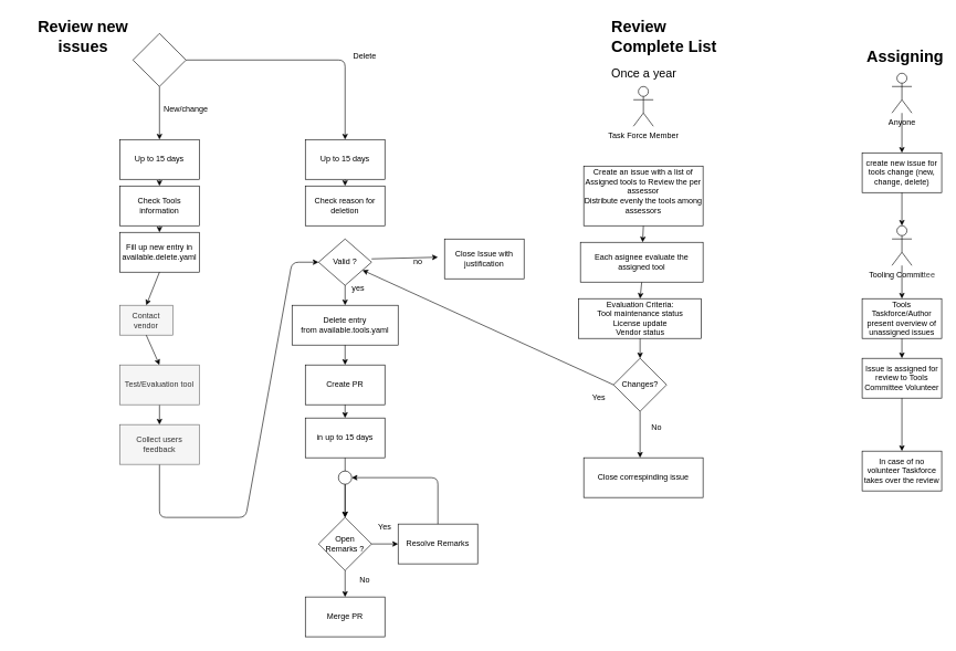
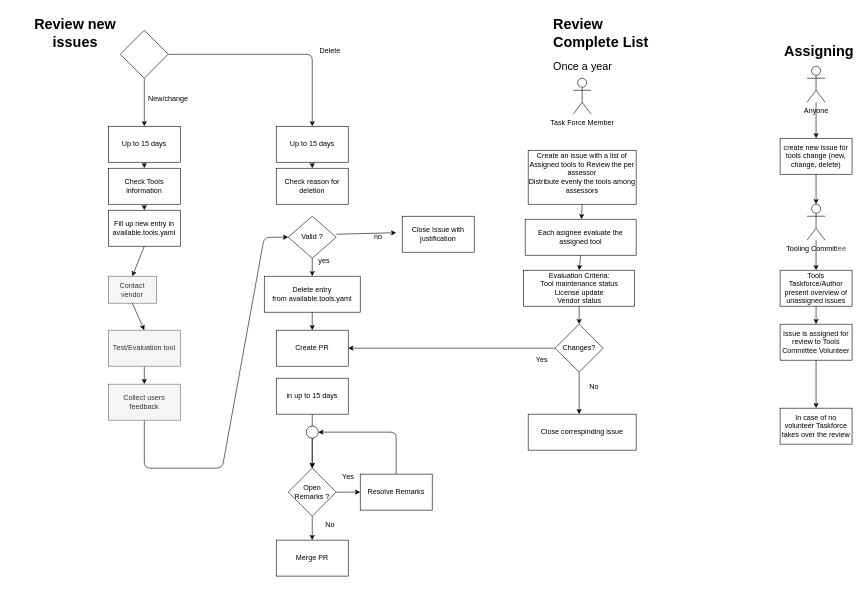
  <mxCell id="0" />
  <mxCell id="1" parent="0" />
  <mxCell id="2" value="create new issue for tools change (new, change, delete)" style="rounded=0;whiteSpace=wrap;html=1;" parent="1" vertex="1"><mxGeometry x="1300" y="230" width="120" height="60" as="geometry" /></mxCell>
  <mxCell id="3" value="" style="edgeStyle=none;html=1;" parent="1" source="4" target="2" edge="1"><mxGeometry relative="1" as="geometry" /></mxCell>
  <mxCell id="4" value="Anyone" style="shape=umlActor;verticalLabelPosition=bottom;verticalAlign=top;html=1;outlineConnect=0;" parent="1" vertex="1"><mxGeometry x="1345" y="110" width="30" height="60" as="geometry" /></mxCell>
  <mxCell id="5" value="Tooling Commit&lt;span style=&quot;color: rgb(63, 63, 63); background-color: transparent;&quot;&gt;tee&lt;/span&gt;" style="shape=umlActor;verticalLabelPosition=bottom;verticalAlign=top;html=1;outlineConnect=0;" parent="1" vertex="1"><mxGeometry x="1345" y="340" width="30" height="60" as="geometry" /></mxCell>
  <mxCell id="6" value="" style="endArrow=classic;html=1;exitX=0.5;exitY=1;exitDx=0;exitDy=0;" parent="1" source="2" target="5" edge="1"><mxGeometry width="50" height="50" relative="1" as="geometry"><mxPoint x="1470" y="300" as="sourcePoint" /><mxPoint x="1520" y="250" as="targetPoint" /></mxGeometry></mxCell>
  <mxCell id="7" value="Tools Taskforce/Author present overview of unassigned issues" style="rounded=0;whiteSpace=wrap;html=1;" parent="1" vertex="1"><mxGeometry x="1300" y="450" width="120" height="60" as="geometry" /></mxCell>
  <mxCell id="8" value="" style="endArrow=classic;html=1;entryX=0.5;entryY=0;entryDx=0;entryDy=0;" parent="1" source="5" target="7" edge="1"><mxGeometry width="50" height="50" relative="1" as="geometry"><mxPoint x="1560" y="320" as="sourcePoint" /><mxPoint x="1610" y="270" as="targetPoint" /></mxGeometry></mxCell>
  <mxCell id="9" value="Issue is assigned for review to Tools Committee Volunteer" style="rounded=0;whiteSpace=wrap;html=1;" parent="1" vertex="1"><mxGeometry x="1300" y="540" width="120" height="60" as="geometry" /></mxCell>
  <mxCell id="10" value="In case of no volunteer Taskforce takes over the review" style="rounded=0;whiteSpace=wrap;html=1;" parent="1" vertex="1"><mxGeometry x="1300" y="680" width="120" height="60" as="geometry" /></mxCell>
  <mxCell id="11" value="" style="endArrow=classic;html=1;exitX=0.5;exitY=1;exitDx=0;exitDy=0;entryX=0.5;entryY=0;entryDx=0;entryDy=0;" parent="1" source="7" target="9" edge="1"><mxGeometry width="50" height="50" relative="1" as="geometry"><mxPoint x="1280" y="600" as="sourcePoint" /><mxPoint x="1330" y="550" as="targetPoint" /></mxGeometry></mxCell>
  <mxCell id="12" value="" style="endArrow=classic;html=1;entryX=0.5;entryY=0;entryDx=0;entryDy=0;exitX=0.5;exitY=1;exitDx=0;exitDy=0;" parent="1" source="9" target="10" edge="1"><mxGeometry width="50" height="50" relative="1" as="geometry"><mxPoint x="1280" y="600" as="sourcePoint" /><mxPoint x="1330" y="550" as="targetPoint" /></mxGeometry></mxCell>
  <mxCell id="13" style="edgeStyle=none;html=1;exitX=0.5;exitY=1;exitDx=0;exitDy=0;" edge="1" parent="1" source="14" target="17"><mxGeometry relative="1" as="geometry" /></mxCell>
  <mxCell id="14" value="Check Tools information" style="rounded=0;whiteSpace=wrap;html=1;" parent="1" vertex="1"><mxGeometry x="180" y="280" width="120" height="60" as="geometry" /></mxCell>
  <mxCell id="15" value="&lt;font style=&quot;font-size: 24px;&quot;&gt;&lt;b&gt;Assigning&lt;/b&gt;&lt;/font&gt;" style="text;html=1;align=center;verticalAlign=middle;whiteSpace=wrap;rounded=0;" parent="1" vertex="1"><mxGeometry x="1335" y="70" width="60" height="30" as="geometry" /></mxCell>
  <mxCell id="16" value="&lt;font style=&quot;font-size: 24px;&quot;&gt;&lt;b style=&quot;&quot;&gt;Review new issues&lt;/b&gt;&lt;/font&gt;" style="text;html=1;align=center;verticalAlign=middle;whiteSpace=wrap;rounded=0;" parent="1" vertex="1"><mxGeometry x="20" y="40" width="210" height="30" as="geometry" /></mxCell>
- <mxCell id="17" value="Fill up new entry in available.delete.yaml" style="rounded=0;whiteSpace=wrap;html=1;" parent="1" vertex="1"><mxGeometry x="180" y="350" width="120" height="60" as="geometry" /></mxCell>
+ <mxCell id="17" value="Fill up new entry in available.tools.yaml" style="rounded=0;whiteSpace=wrap;html=1;" parent="1" vertex="1"><mxGeometry x="180" y="350" width="120" height="60" as="geometry" /></mxCell>
  <mxCell id="18" value="Contact vendor" style="rounded=0;whiteSpace=wrap;html=1;fillColor=#f5f5f5;fontColor=#333333;strokeColor=#666666;" parent="1" vertex="1"><mxGeometry x="180" y="460" width="80" height="45" as="geometry" /></mxCell>
  <mxCell id="19" style="edgeStyle=none;html=1;exitX=0.5;exitY=1;exitDx=0;exitDy=0;entryX=0.5;entryY=0;entryDx=0;entryDy=0;" edge="1" parent="1" source="20" target="22"><mxGeometry relative="1" as="geometry" /></mxCell>
  <mxCell id="20" value="Test/Evaluation tool" style="rounded=0;whiteSpace=wrap;html=1;fillColor=#f5f5f5;fontColor=#333333;strokeColor=#666666;" parent="1" vertex="1"><mxGeometry x="180" y="550" width="120" height="60" as="geometry" /></mxCell>
  <mxCell id="21" style="edgeStyle=none;html=1;exitX=0.5;exitY=1;exitDx=0;exitDy=0;entryX=0;entryY=0.5;entryDx=0;entryDy=0;" edge="1" parent="1" source="22" target="39"><mxGeometry relative="1" as="geometry"><mxPoint x="395" y="750" as="targetPoint" /><mxPoint x="225" y="750" as="sourcePoint" /><Array as="points"><mxPoint x="240" y="780" /><mxPoint x="370" y="780" /><mxPoint x="440" y="395" /></Array></mxGeometry></mxCell>
  <mxCell id="22" value="Collect users feedback" style="rounded=0;whiteSpace=wrap;html=1;fillColor=#f5f5f5;fontColor=#333333;strokeColor=#666666;" parent="1" vertex="1"><mxGeometry x="180" y="640" width="120" height="60" as="geometry" /></mxCell>
  <mxCell id="23" style="edgeStyle=none;html=1;exitX=0.5;exitY=1;exitDx=0;exitDy=0;" edge="1" parent="1" source="24" target="14"><mxGeometry relative="1" as="geometry" /></mxCell>
  <mxCell id="24" value="Up to 15 days" style="rounded=0;whiteSpace=wrap;html=1;" parent="1" vertex="1"><mxGeometry x="180" y="210" width="120" height="60" as="geometry" /></mxCell>
  <mxCell id="25" value="" style="rhombus;whiteSpace=wrap;html=1;" parent="1" vertex="1"><mxGeometry x="200" y="50" width="80" height="80" as="geometry" /></mxCell>
  <mxCell id="26" value="" style="endArrow=classic;html=1;exitX=0.5;exitY=1;exitDx=0;exitDy=0;entryX=0.5;entryY=0;entryDx=0;entryDy=0;" parent="1" source="25" target="24" edge="1"><mxGeometry width="50" height="50" relative="1" as="geometry"><mxPoint x="310" y="250" as="sourcePoint" /><mxPoint x="400" y="150" as="targetPoint" /></mxGeometry></mxCell>
  <mxCell id="27" value="New/change" style="text;html=1;align=center;verticalAlign=middle;whiteSpace=wrap;rounded=0;" parent="1" vertex="1"><mxGeometry x="250" y="150" width="60" height="30" as="geometry" /></mxCell>
  <mxCell id="28" value="Check reason for deletion" style="rounded=0;whiteSpace=wrap;html=1;" parent="1" vertex="1"><mxGeometry x="460" y="280" width="120" height="60" as="geometry" /></mxCell>
  <mxCell id="29" value="Close Issue with justification" style="rounded=0;whiteSpace=wrap;html=1;" parent="1" vertex="1"><mxGeometry x="670" y="360" width="120" height="60" as="geometry" /></mxCell>
  <mxCell id="30" value="Delete entry from&amp;nbsp;&lt;span style=&quot;color: rgb(0, 0, 0);&quot;&gt;available.tools.yaml&lt;/span&gt;" style="rounded=0;whiteSpace=wrap;html=1;" parent="1" vertex="1"><mxGeometry x="440" y="460" width="160" height="60" as="geometry" /></mxCell>
  <mxCell id="31" value="Create PR" style="rounded=0;whiteSpace=wrap;html=1;" parent="1" vertex="1"><mxGeometry x="460" y="550" width="120" height="60" as="geometry" /></mxCell>
  <mxCell id="32" style="edgeStyle=none;html=1;entryX=0.5;entryY=0;entryDx=0;entryDy=0;" parent="1" source="33" target="46" edge="1"><mxGeometry relative="1" as="geometry" /></mxCell>
  <mxCell id="33" value="in up to 15 days" style="rounded=0;whiteSpace=wrap;html=1;" parent="1" vertex="1"><mxGeometry x="460" y="630" width="120" height="60" as="geometry" /></mxCell>
  <mxCell id="34" value="Resolve Remarks" style="rounded=0;whiteSpace=wrap;html=1;" parent="1" vertex="1"><mxGeometry x="600" y="790" width="120" height="60" as="geometry" /></mxCell>
  <mxCell id="35" style="edgeStyle=none;html=1;exitX=0.5;exitY=1;exitDx=0;exitDy=0;" edge="1" parent="1" source="36" target="28"><mxGeometry relative="1" as="geometry" /></mxCell>
  <mxCell id="36" value="Up to 15 days" style="rounded=0;whiteSpace=wrap;html=1;" parent="1" vertex="1"><mxGeometry x="460" y="210" width="120" height="60" as="geometry" /></mxCell>
  <mxCell id="37" value="" style="endArrow=classic;html=1;exitX=1;exitY=0.5;exitDx=0;exitDy=0;entryX=0.5;entryY=0;entryDx=0;entryDy=0;" parent="1" source="25" target="36" edge="1"><mxGeometry width="50" height="50" relative="1" as="geometry"><mxPoint x="430" y="130" as="sourcePoint" /><mxPoint x="480" y="80" as="targetPoint" /><Array as="points"><mxPoint x="520" y="90" /></Array></mxGeometry></mxCell>
  <mxCell id="38" value="Delete" style="text;html=1;align=center;verticalAlign=middle;whiteSpace=wrap;rounded=0;" parent="1" vertex="1"><mxGeometry x="520" y="70" width="60" height="30" as="geometry" /></mxCell>
  <mxCell id="39" value="Valid ?" style="rhombus;whiteSpace=wrap;html=1;" parent="1" vertex="1"><mxGeometry x="480" y="360" width="80" height="70" as="geometry" /></mxCell>
  <mxCell id="40" value="" style="endArrow=classic;html=1;entryX=1;entryY=0.25;entryDx=0;entryDy=0;" parent="1" target="41" edge="1"><mxGeometry width="50" height="50" relative="1" as="geometry"><mxPoint x="560" y="390" as="sourcePoint" /><mxPoint x="570" y="550" as="targetPoint" /></mxGeometry></mxCell>
  <mxCell id="41" value="no" style="text;html=1;align=center;verticalAlign=middle;whiteSpace=wrap;rounded=0;" parent="1" vertex="1"><mxGeometry x="600" y="380" width="60" height="30" as="geometry" /></mxCell>
  <mxCell id="42" value="" style="endArrow=classic;html=1;exitX=0.5;exitY=1;exitDx=0;exitDy=0;entryX=0.5;entryY=0;entryDx=0;entryDy=0;" parent="1" source="39" target="30" edge="1"><mxGeometry width="50" height="50" relative="1" as="geometry"><mxPoint x="520" y="600" as="sourcePoint" /><mxPoint x="570" y="550" as="targetPoint" /></mxGeometry></mxCell>
  <mxCell id="43" value="yes" style="text;html=1;align=center;verticalAlign=middle;whiteSpace=wrap;rounded=0;" parent="1" vertex="1"><mxGeometry x="510" y="420" width="60" height="30" as="geometry" /></mxCell>
  <mxCell id="44" value="" style="endArrow=classic;html=1;exitX=0.5;exitY=1;exitDx=0;exitDy=0;entryX=0.5;entryY=0;entryDx=0;entryDy=0;" parent="1" source="30" target="31" edge="1"><mxGeometry width="50" height="50" relative="1" as="geometry"><mxPoint x="520" y="600" as="sourcePoint" /><mxPoint x="570" y="550" as="targetPoint" /></mxGeometry></mxCell>
  <mxCell id="45" value="" style="edgeStyle=none;html=1;" parent="1" source="46" target="47" edge="1"><mxGeometry relative="1" as="geometry" /></mxCell>
  <mxCell id="46" value="Open Remarks ?" style="rhombus;whiteSpace=wrap;html=1;" parent="1" vertex="1"><mxGeometry x="480" y="780" width="80" height="80" as="geometry" /></mxCell>
  <mxCell id="47" value="Merge PR" style="rounded=0;whiteSpace=wrap;html=1;" parent="1" vertex="1"><mxGeometry x="460" y="900" width="120" height="60" as="geometry" /></mxCell>
  <mxCell id="48" value="" style="ellipse;whiteSpace=wrap;html=1;aspect=fixed;" parent="1" vertex="1"><mxGeometry x="510" y="710" width="20" height="20" as="geometry" /></mxCell>
  <mxCell id="49" value="" style="endArrow=classic;html=1;exitX=0.5;exitY=0;exitDx=0;exitDy=0;entryX=1;entryY=0.5;entryDx=0;entryDy=0;" parent="1" source="34" target="48" edge="1"><mxGeometry width="50" height="50" relative="1" as="geometry"><mxPoint x="520" y="720" as="sourcePoint" /><mxPoint x="570" y="670" as="targetPoint" /><Array as="points"><mxPoint x="660" y="720" /></Array></mxGeometry></mxCell>
  <mxCell id="50" value="" style="endArrow=classic;html=1;entryX=0.5;entryY=0;entryDx=0;entryDy=0;" parent="1" target="46" edge="1"><mxGeometry width="50" height="50" relative="1" as="geometry"><mxPoint x="520" y="730" as="sourcePoint" /><mxPoint x="570" y="670" as="targetPoint" /></mxGeometry></mxCell>
  <mxCell id="51" value="" style="endArrow=classic;html=1;exitX=1;exitY=0.5;exitDx=0;exitDy=0;entryX=0;entryY=0.5;entryDx=0;entryDy=0;" parent="1" source="46" target="34" edge="1"><mxGeometry width="50" height="50" relative="1" as="geometry"><mxPoint x="520" y="720" as="sourcePoint" /><mxPoint x="570" y="670" as="targetPoint" /></mxGeometry></mxCell>
- <mxCell id="52" value="" style="endArrow=classic;html=1;exitX=0.5;exitY=1;exitDx=0;exitDy=0;entryX=0.5;entryY=0;entryDx=0;entryDy=0;" parent="1" source="31" target="33" edge="1"><mxGeometry width="50" height="50" relative="1" as="geometry"><mxPoint x="530" y="690" as="sourcePoint" /><mxPoint x="580" y="640" as="targetPoint" /></mxGeometry></mxCell>
  <mxCell id="53" value="" style="endArrow=classic;html=1;exitX=0.5;exitY=1;exitDx=0;exitDy=0;entryX=0.5;entryY=0;entryDx=0;entryDy=0;" parent="1" source="17" target="18" edge="1"><mxGeometry width="50" height="50" relative="1" as="geometry"><mxPoint x="330" y="610" as="sourcePoint" /><mxPoint x="240" y="500" as="targetPoint" /></mxGeometry></mxCell>
  <mxCell id="54" value="&lt;h1 style=&quot;margin-top: 0px;&quot;&gt;Review Complete List&lt;/h1&gt;&lt;p&gt;&lt;font style=&quot;font-size: 18px;&quot;&gt;O&lt;font style=&quot;&quot;&gt;nce a year&lt;/font&gt;&lt;/font&gt;&lt;/p&gt;" style="text;html=1;whiteSpace=wrap;overflow=hidden;rounded=0;" parent="1" vertex="1"><mxGeometry x="920" width="180" height="120" as="geometry" y="20" /></mxCell>
  <mxCell id="55" value="Task Force Member" style="shape=umlActor;verticalLabelPosition=bottom;verticalAlign=top;html=1;outlineConnect=0;" parent="1" vertex="1"><mxGeometry x="955" y="130" width="30" height="60" as="geometry" /></mxCell>
  <mxCell id="56" style="edgeStyle=none;html=1;exitX=0.5;exitY=1;exitDx=0;exitDy=0;" edge="1" parent="1" source="57" target="59"><mxGeometry relative="1" as="geometry" /></mxCell>
  <mxCell id="57" value="Create an issue with a list of Assigned tools to Review the per assessor&lt;div&gt;Distribute evenly the tools among assessors&lt;/div&gt;&lt;div&gt;&lt;br&gt;&lt;/div&gt;" style="rounded=0;whiteSpace=wrap;html=1;" parent="1" vertex="1"><mxGeometry x="880" y="250" width="180" height="90" as="geometry" /></mxCell>
  <mxCell id="58" style="edgeStyle=none;html=1;exitX=0.5;exitY=1;exitDx=0;exitDy=0;entryX=0.5;entryY=0;entryDx=0;entryDy=0;" edge="1" parent="1" source="59" target="68"><mxGeometry relative="1" as="geometry" /></mxCell>
  <mxCell id="59" value="Each asignee evaluate the assigned tool" style="rounded=0;whiteSpace=wrap;html=1;" parent="1" vertex="1"><mxGeometry x="875" y="365" width="185" height="60" as="geometry" /></mxCell>
  <mxCell id="60" value="Changes?" style="rhombus;whiteSpace=wrap;html=1;" parent="1" vertex="1"><mxGeometry x="925" y="540" width="80" height="80" as="geometry" /></mxCell>
- <mxCell id="61" value="" style="endArrow=classic;html=1;exitX=0;exitY=0.5;exitDx=0;exitDy=0;" parent="1" source="60" target="39" edge="1"><mxGeometry width="50" height="50" relative="1" as="geometry"><mxPoint x="50" y="1210" as="sourcePoint" /><mxPoint x="340" y="760" as="targetPoint" /></mxGeometry></mxCell>
+ <mxCell id="61" value="" style="endArrow=classic;html=1;entryX=1;entryY=0.5;entryDx=0;entryDy=0;exitX=0;exitY=0.5;exitDx=0;exitDy=0;" parent="1" source="60" target="31" edge="1"><mxGeometry width="50" height="50" relative="1" as="geometry"><mxPoint x="50" y="1210" as="sourcePoint" /><mxPoint x="340" y="760" as="targetPoint" /></mxGeometry></mxCell>
  <mxCell id="62" value="" style="endArrow=classic;html=1;exitX=0.5;exitY=1;exitDx=0;exitDy=0;" parent="1" source="60" edge="1"><mxGeometry width="50" height="50" relative="1" as="geometry"><mxPoint x="1070" y="570" as="sourcePoint" /><mxPoint x="965" y="690" as="targetPoint" /></mxGeometry></mxCell>
  <mxCell id="63" value="Close correspinding issue" style="rounded=0;whiteSpace=wrap;html=1;" parent="1" vertex="1"><mxGeometry x="880" y="690" width="180" height="60" as="geometry" /></mxCell>
  <mxCell id="64" value="No" style="text;html=1;align=center;verticalAlign=middle;whiteSpace=wrap;rounded=0;" parent="1" vertex="1"><mxGeometry x="960" y="630" width="60" height="30" as="geometry" /></mxCell>
  <mxCell id="65" value="Yes" style="text;html=1;align=center;verticalAlign=middle;whiteSpace=wrap;rounded=0;" parent="1" vertex="1"><mxGeometry x="872.5" y="585" width="60" height="30" as="geometry" /></mxCell>
  <mxCell id="66" style="edgeStyle=none;html=1;exitX=0.5;exitY=1;exitDx=0;exitDy=0;entryX=0.5;entryY=0;entryDx=0;entryDy=0;" edge="1" parent="1" source="18" target="20"><mxGeometry relative="1" as="geometry" /></mxCell>
  <mxCell id="67" style="edgeStyle=none;html=1;exitX=0.5;exitY=1;exitDx=0;exitDy=0;entryX=0.5;entryY=0;entryDx=0;entryDy=0;" edge="1" parent="1" source="68" target="60"><mxGeometry relative="1" as="geometry" /></mxCell>
  <mxCell id="68" value="Evaluation Criteria:&lt;br&gt;Tool maintenance status&lt;br&gt;License update&lt;br&gt;Vendor status" style="rounded=0;whiteSpace=wrap;html=1;" vertex="1" parent="1"><mxGeometry x="872.5" y="450" width="185" height="60" as="geometry" /></mxCell>
  <mxCell id="69" value="Yes" style="text;html=1;align=center;verticalAlign=middle;whiteSpace=wrap;rounded=0;" vertex="1" parent="1"><mxGeometry x="550" y="780" width="60" height="30" as="geometry" /></mxCell>
  <mxCell id="70" value="No" style="text;html=1;align=center;verticalAlign=middle;whiteSpace=wrap;rounded=0;" vertex="1" parent="1"><mxGeometry x="520" y="860" width="60" height="30" as="geometry" /></mxCell>
